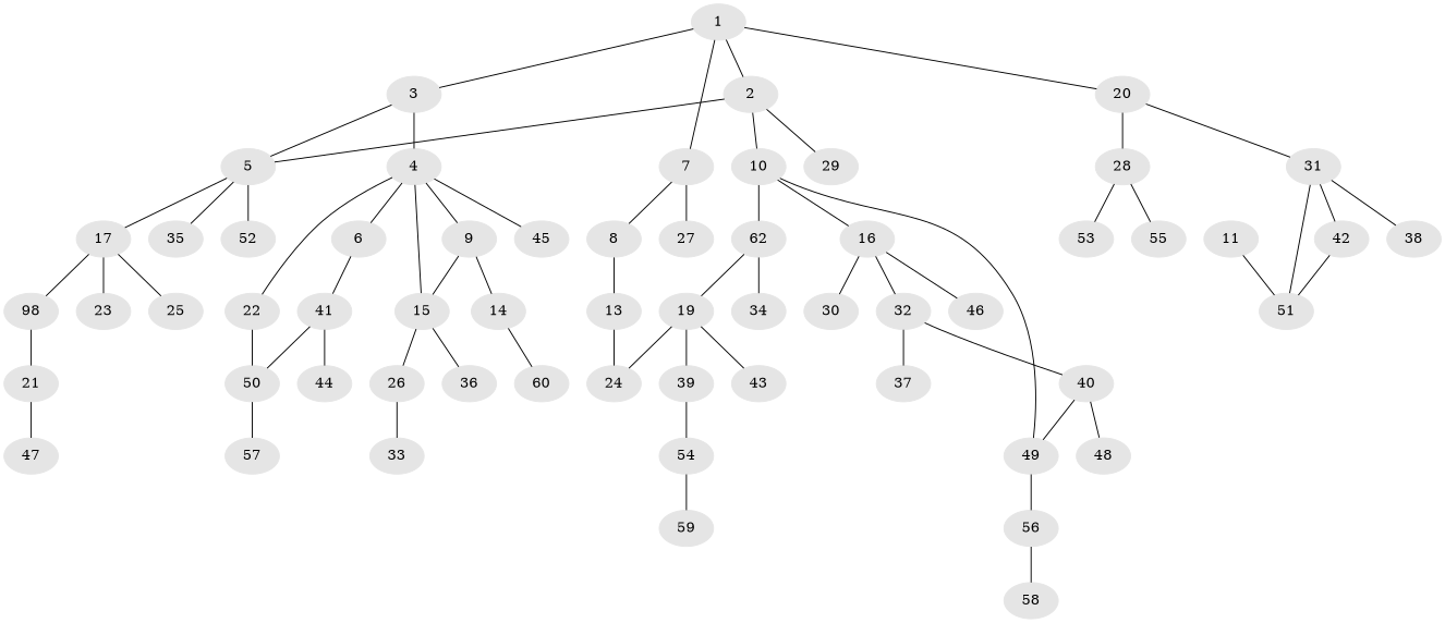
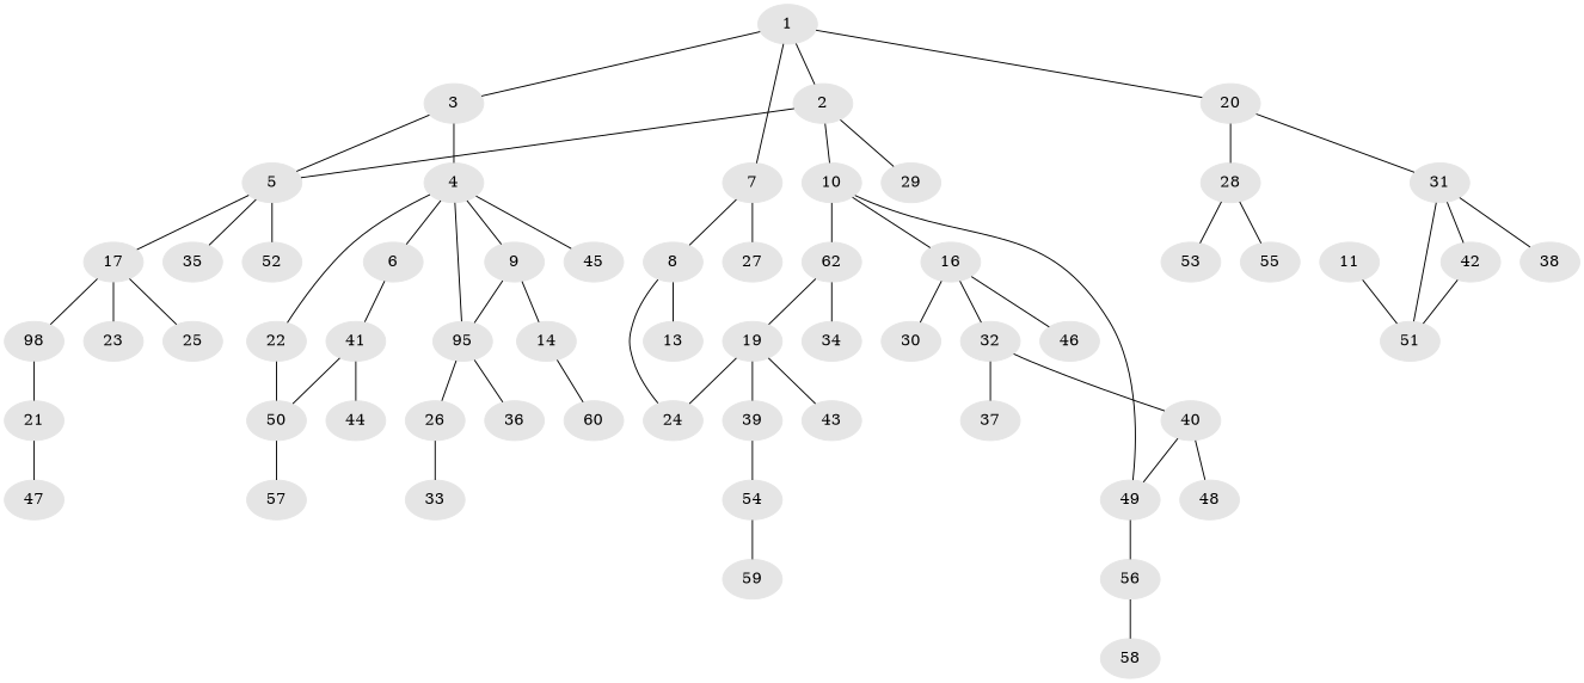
  graph {
    node [color=gray90 style=filled]
    1
    2
    3
    7
    20
    5
    10
    29
    4
    8
    27
    11
    51
    28
    31
    17
    35
    52
    n19 [label=62]
    16
    49
    6
    9
-   15
+   15 [label=95]
    22
    45
    41
    14
    26
    36
    50
    n32 [label=98]
    23
    25
    44
    13
    24
    60
    19
    34
    30
    32
    46
    56
    39
    43
    33
    37
    40
    21
    47
    54
    53
    55
    38
    42
    57
    48
    59
    58
    1 -- 2
    1 -- 3
    1 -- 7
    1 -- 20
    2 -- 5
    2 -- 10
    2 -- 29
    3 -- 5
    3 -- 4
    7 -- 8
    7 -- 27
    20 -- 28
    20 -- 31
    5 -- 17
    5 -- 35
    5 -- 52
    10 -- n19
    10 -- 16
    10 -- 49
    4 -- 6
    4 -- 9
    4 -- 15
    4 -- 22
    4 -- 45
    8 -- 13
-   13 -- 24
+   8 -- 24
    11 -- 51
    28 -- 53
    28 -- 55
    31 -- 51
    31 -- 38
    31 -- 42
    17 -- n32
    17 -- 23
    17 -- 25
    n19 -- 19
    n19 -- 34
    16 -- 30
    16 -- 32
    16 -- 46
    49 -- 56
    6 -- 41
    9 -- 15
    9 -- 14
    15 -- 26
    15 -- 36
    22 -- 50
    41 -- 50
    41 -- 44
    14 -- 60
    26 -- 33
    50 -- 57
    n32 -- 21
    19 -- 24
    19 -- 39
    19 -- 43
    32 -- 37
    32 -- 40
    56 -- 58
    39 -- 54
    40 -- 49
    40 -- 48
    21 -- 47
    54 -- 59
    42 -- 51
  }
